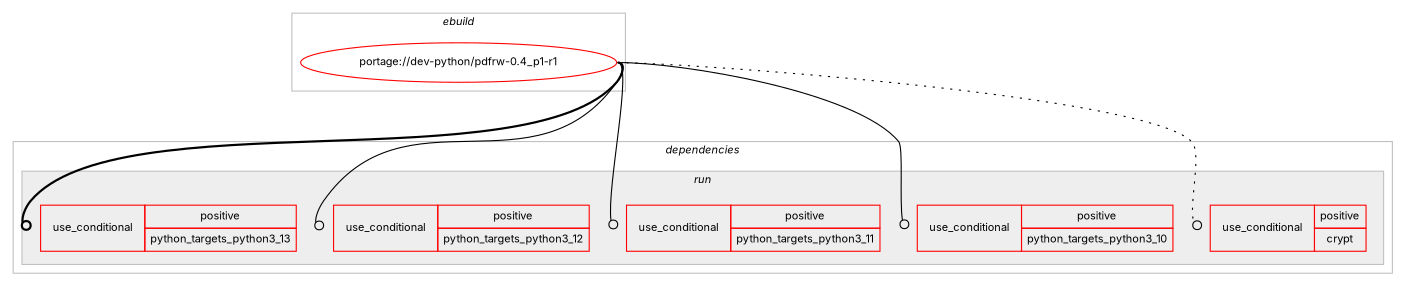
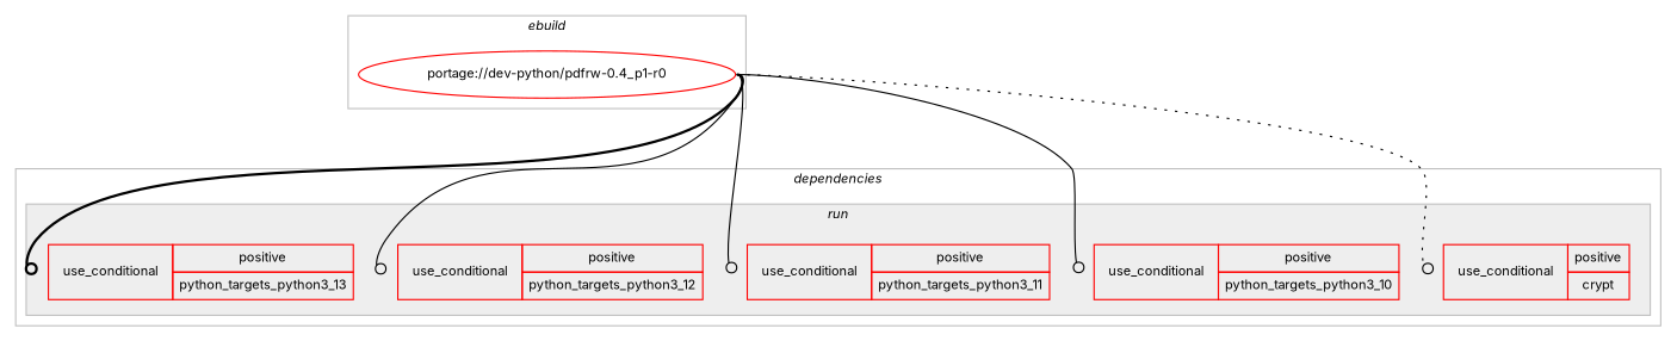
  digraph {
    compound=true
    concentrate=true
    fontname=Inter
    fontsize=10
    newrank=true
    rankdir=TB
    ranksep=1.5
    node [color=red fontname=Inter fontsize=10 shape=none]
    edge [arrowhead=odot headport=w style=solid tailport=e weight=20 fontname=Inter]
-   n1 [label="portage://dev-python/pdfrw-0.4_p1-r1" width=4 shape=""]
+   n1 [label="portage://dev-python/pdfrw-0.4_p1-r0" width=4 shape=""]
    n2 [label=<<TABLE BORDER="0" CELLBORDER="1" CELLSPACING="0" CELLPADDING="4"><TR><TD ROWSPAN="3" CELLPADDING="10">use_conditional</TD></TR><TR><TD>positive</TD></TR><TR><TD>crypt</TD></TR></TABLE>>]
    n3 [label=<<TABLE BORDER="0" CELLBORDER="1" CELLSPACING="0" CELLPADDING="4"><TR><TD ROWSPAN="3" CELLPADDING="10">use_conditional</TD></TR><TR><TD>positive</TD></TR><TR><TD>python_targets_python3_10</TD></TR></TABLE>>]
    n4 [label=<<TABLE BORDER="0" CELLBORDER="1" CELLSPACING="0" CELLPADDING="4"><TR><TD ROWSPAN="3" CELLPADDING="10">use_conditional</TD></TR><TR><TD>positive</TD></TR><TR><TD>python_targets_python3_11</TD></TR></TABLE>>]
    n5 [label=<<TABLE BORDER="0" CELLBORDER="1" CELLSPACING="0" CELLPADDING="4"><TR><TD ROWSPAN="3" CELLPADDING="10">use_conditional</TD></TR><TR><TD>positive</TD></TR><TR><TD>python_targets_python3_12</TD></TR></TABLE>>]
    n6 [label=<<TABLE BORDER="0" CELLBORDER="1" CELLSPACING="0" CELLPADDING="4"><TR><TD ROWSPAN="3" CELLPADDING="10">use_conditional</TD></TR><TR><TD>positive</TD></TR><TR><TD>python_targets_python3_13</TD></TR></TABLE>>]
    subgraph cluster_1 {
      color=gray
      label=<<i>ebuild</i>>
      rank=same
      n1
    }
    subgraph cluster_2 {
      color=gray
      label=<<i>dependencies</i>>
      subgraph cluster_3 {
        color=gray
        fillcolor="#eeeeee"
        label=<<i>compile</i>>
        style=filled
      }
      subgraph cluster_4 {
        color=gray
        fillcolor="#eeeeee"
        label=<<i>compile and run</i>>
        style=filled
      }
      subgraph cluster_5 {
        color=gray
        fillcolor="#eeeeee"
        label=<<i>run</i>>
        style=filled
        subgraph sub_6 {
          color=gray
          fillcolor="#eeeeee"
          label=<<i>run</i>>
          style=filled
          n2
        }
        subgraph sub_7 {
          color=gray
          fillcolor="#eeeeee"
          label=<<i>run</i>>
          style=filled
          n3
        }
        subgraph sub_8 {
          color=gray
          fillcolor="#eeeeee"
          label=<<i>run</i>>
          style=filled
          n4
        }
        subgraph sub_9 {
          color=gray
          fillcolor="#eeeeee"
          label=<<i>run</i>>
          style=filled
          n5
        }
        subgraph sub_10 {
          color=gray
          fillcolor="#eeeeee"
          label=<<i>run</i>>
          style=filled
          n6
        }
      }
    }
    subgraph cluster_11 {
      color=gray
      label=<<i>candidates</i>>
      rank=same
    }
    n1 -> n2 [style=dotted]
    n1 -> n3
    n1 -> n4
    n1 -> n5
    n1 -> n6 [style=bold]
  }
